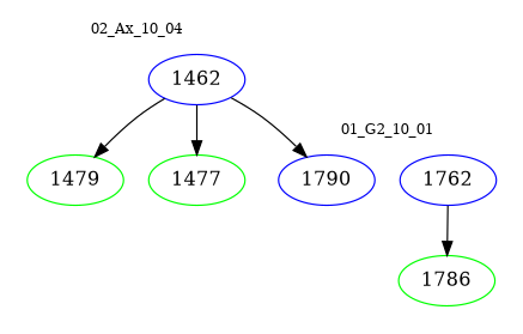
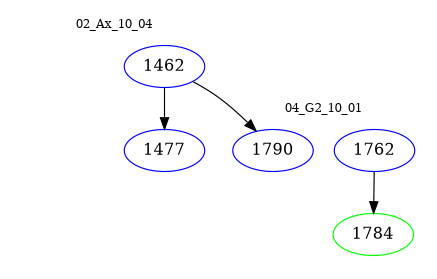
  digraph {
    node [color=blue]
    edge [color=black]
    n1 [label=1462]
-   n2 [color=green label=1479]
-   n3 [color=green label=1477]
+   n3 [label=1477]
    n4 [label=1762]
-   n5 [color=green label=1786]
+   n5 [color=green label=1784]
    n6 [label=1790]
    subgraph cluster_1 {
      color=white
      fontsize=10
      label="02_Ax_10_04"
      n1
-     n2
      n3
    }
    subgraph cluster_2 {
      color=white
      fontsize=10
-     label="01_G2_10_01"
+     label="04_G2_10_01"
      n4
      n5
      n6
    }
-   n1 -> n2
    n1 -> n3
    n1 -> n6
    n4 -> n5
  }
